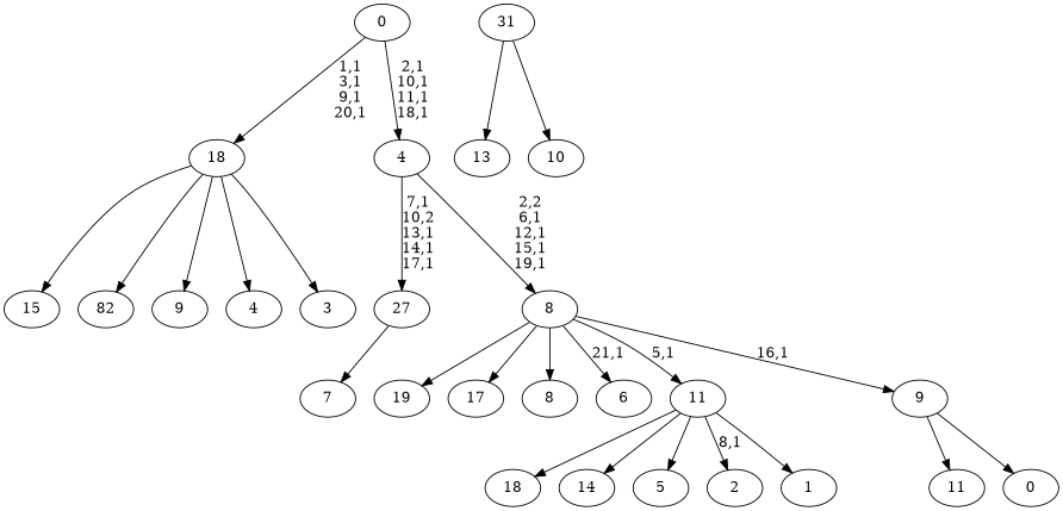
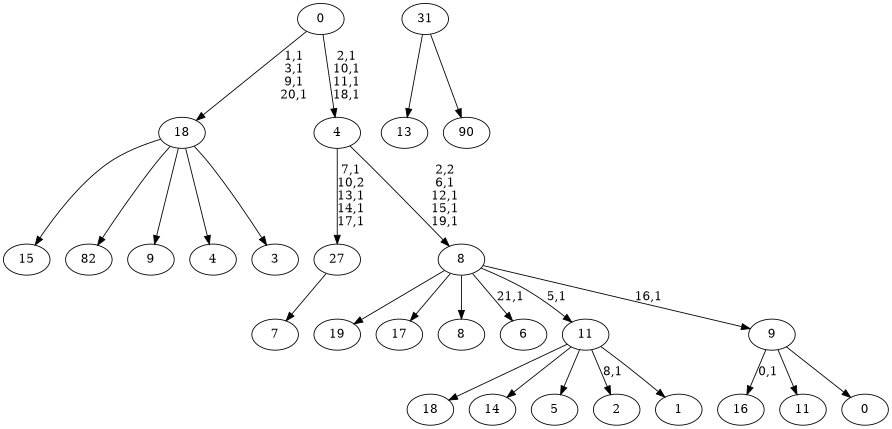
  digraph {
    n1 [label=19]
    n2 [label=18]
    n3 [label=17]
+   n4 [label=16]
    n5 [label=15]
    n6 [label=14]
    n7 [label=13]
    n8 [label=82]
    n9 [label=11]
-   n10 [label=10]
+   n10 [label=90]
    31
    n12 [label=9]
    n13 [label=8]
    n14 [label=7]
    27
    n16 [label=6]
    n17 [label=5]
    n18 [label=4]
    n19 [label=3]
    18
    n21 [label=2]
    n22 [label=1]
    11
    n24 [label=0]
    9
    8
    4
    0
    31 -> n7
    31 -> n10
    27 -> n14
    18 -> n5
    18 -> n8
    18 -> n12
    18 -> n18
    18 -> n19
    11 -> n2
    11 -> n6
    11 -> n17
    11 -> n21 [label="8,1"]
    11 -> n22
+   9 -> n4 [label="0,1"]
    9 -> n9
    9 -> n24
    8 -> n1
    8 -> n3
    8 -> n13
    8 -> n16 [label="21,1"]
    8 -> 11 [label="5,1"]
    8 -> 9 [label="16,1"]
    4 -> 27 [label="7,1\n10,2\n13,1\n14,1\n17,1"]
    4 -> 8 [label="2,2\n6,1\n12,1\n15,1\n19,1"]
    0 -> 18 [label="1,1\n3,1\n9,1\n20,1"]
    0 -> 4 [label="2,1\n10,1\n11,1\n18,1"]
  }
